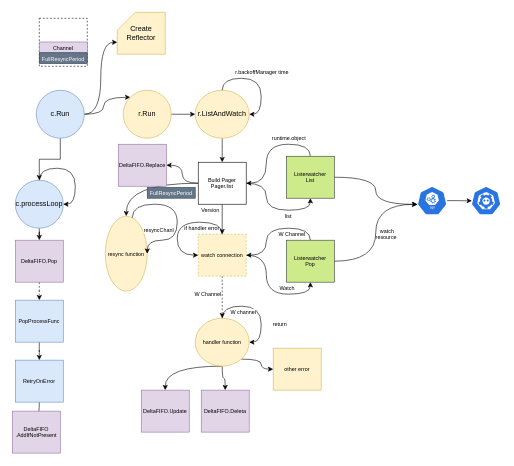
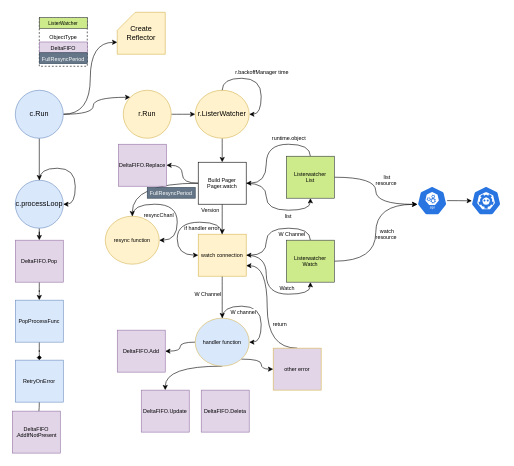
  <mxCell id="0" />
  <mxCell id="1" parent="0" />
  <mxCell id="2" style="edgeStyle=orthogonalEdgeStyle;rounded=0;orthogonalLoop=1;jettySize=auto;html=1;" edge="1" parent="1" source="5" target="9"><mxGeometry relative="1" as="geometry" /></mxCell>
  <mxCell id="3" style="edgeStyle=orthogonalEdgeStyle;curved=1;rounded=0;orthogonalLoop=1;jettySize=auto;html=1;entryX=0;entryY=0;entryDx=0;entryDy=50;entryPerimeter=0;" edge="1" parent="1" source="5" target="11"><mxGeometry relative="1" as="geometry"><mxPoint x="185" y="100" as="targetPoint" /></mxGeometry></mxCell>
  <mxCell id="4" style="edgeStyle=orthogonalEdgeStyle;curved=1;rounded=0;orthogonalLoop=1;jettySize=auto;html=1;entryX=0;entryY=0;entryDx=0;entryDy=0;" edge="1" parent="1" source="5" target="7"><mxGeometry relative="1" as="geometry" /></mxCell>
- <mxCell id="5" value="c.Run" style="ellipse;whiteSpace=wrap;html=1;fillColor=#dae8fc;strokeColor=#6c8ebf;" vertex="1" parent="1"><mxGeometry x="60" y="150" width="80" height="80" as="geometry" /></mxCell>
+ <mxCell id="5" value="c.Run" style="ellipse;whiteSpace=wrap;html=1;fillColor=#dae8fc;strokeColor=#6c8ebf;" vertex="1" parent="1"><mxGeometry x="25" y="150" width="80" height="80" as="geometry" /></mxCell>
  <mxCell id="6" style="edgeStyle=orthogonalEdgeStyle;curved=1;rounded=0;orthogonalLoop=1;jettySize=auto;html=1;fontSize=9;" edge="1" parent="1" source="7" target="20"><mxGeometry relative="1" as="geometry" /></mxCell>
  <mxCell id="7" value="r.Run" style="ellipse;whiteSpace=wrap;html=1;fillColor=#fff2cc;strokeColor=#d6b656;" vertex="1" parent="1"><mxGeometry x="205" y="150" width="80" height="80" as="geometry" /></mxCell>
  <mxCell id="8" style="edgeStyle=orthogonalEdgeStyle;curved=1;rounded=0;orthogonalLoop=1;jettySize=auto;html=1;fontSize=9;" edge="1" parent="1" source="9" target="63"><mxGeometry relative="1" as="geometry" /></mxCell>
  <mxCell id="9" value="c.processLoop" style="ellipse;whiteSpace=wrap;html=1;fillColor=#dae8fc;strokeColor=#6c8ebf;" vertex="1" parent="1"><mxGeometry x="25" y="300" width="80" height="80" as="geometry" /></mxCell>
  <mxCell id="10" style="edgeStyle=orthogonalEdgeStyle;curved=1;rounded=0;orthogonalLoop=1;jettySize=auto;html=1;exitX=0.5;exitY=0;exitDx=0;exitDy=0;entryX=1;entryY=0.5;entryDx=0;entryDy=0;" edge="1" parent="1" source="9" target="9"><mxGeometry relative="1" as="geometry" /></mxCell>
  <mxCell id="11" value="Create Reflector" style="shape=card;whiteSpace=wrap;html=1;rounded=0;glass=0;sketch=0;fillColor=#fff2cc;strokeColor=#d6b656;" vertex="1" parent="1"><mxGeometry x="195" y="20" width="80" height="70" as="geometry" /></mxCell>
  <mxCell id="12" value="" style="group" vertex="1" connectable="0" parent="1"><mxGeometry x="65" y="20" width="80" height="90" as="geometry" /></mxCell>
  <mxCell id="13" value="" style="rounded=0;whiteSpace=wrap;html=1;glass=0;sketch=0;dashed=1;" vertex="1" parent="12"><mxGeometry y="10" width="80" height="80" as="geometry" /></mxCell>
  <mxCell id="14" value="" style="group;fontSize=9;" vertex="1" connectable="0" parent="12"><mxGeometry y="9" width="80" height="76.5" as="geometry" /></mxCell>
- <mxCell id="17" value="&lt;font style=&quot;font-size: 9px&quot;&gt;Channel&lt;/font&gt;" style="text;html=1;strokeColor=#9673a6;fillColor=#e1d5e7;align=center;verticalAlign=middle;whiteSpace=wrap;rounded=0;glass=0;sketch=0;" vertex="1" parent="14"><mxGeometry y="40.5" width="80" height="18" as="geometry" /></mxCell>
+ <mxCell id="15" value="&lt;font style=&quot;font-size: 8px&quot;&gt;ListerWatcher&lt;/font&gt;" style="text;html=1;strokeColor=#36393d;fillColor=#cdeb8b;align=center;verticalAlign=middle;whiteSpace=wrap;rounded=0;glass=0;sketch=0;" vertex="1" parent="14"><mxGeometry width="80" height="18" as="geometry" /></mxCell>
+ <mxCell id="16" value="&lt;font style=&quot;font-size: 9px&quot;&gt;ObjectType&lt;/font&gt;" style="text;html=1;strokeColor=none;fillColor=none;align=center;verticalAlign=middle;whiteSpace=wrap;rounded=0;glass=0;sketch=0;" vertex="1" parent="14"><mxGeometry y="22.5" width="80" height="18" as="geometry" /></mxCell>
+ <mxCell id="17" value="&lt;font style=&quot;font-size: 9px&quot;&gt;DeltaFIFO&lt;/font&gt;" style="text;html=1;strokeColor=#9673a6;fillColor=#e1d5e7;align=center;verticalAlign=middle;whiteSpace=wrap;rounded=0;glass=0;sketch=0;" vertex="1" parent="14"><mxGeometry y="40.5" width="80" height="18" as="geometry" /></mxCell>
  <mxCell id="18" value="&lt;font style=&quot;font-size: 9px&quot;&gt;FullResyncPeriod&lt;/font&gt;" style="text;html=1;strokeColor=#314354;fillColor=#647687;align=center;verticalAlign=middle;whiteSpace=wrap;rounded=0;glass=0;sketch=0;fontColor=#ffffff;" vertex="1" parent="14"><mxGeometry y="58.5" width="80" height="18" as="geometry" /></mxCell>
  <mxCell id="19" style="edgeStyle=orthogonalEdgeStyle;curved=1;rounded=0;orthogonalLoop=1;jettySize=auto;html=1;fontSize=9;" edge="1" parent="1" source="20" target="32"><mxGeometry relative="1" as="geometry" /></mxCell>
- <mxCell id="20" value="r.ListAndWatch" style="ellipse;whiteSpace=wrap;html=1;fillColor=#fff2cc;strokeColor=#d6b656;" vertex="1" parent="1"><mxGeometry x="325" y="150" width="90" height="80" as="geometry" /></mxCell>
+ <mxCell id="20" value="r.ListerWatcher" style="ellipse;whiteSpace=wrap;html=1;fillColor=#fff2cc;strokeColor=#d6b656;" vertex="1" parent="1"><mxGeometry x="325" y="150" width="90" height="80" as="geometry" /></mxCell>
  <mxCell id="21" style="edgeStyle=orthogonalEdgeStyle;curved=1;rounded=0;orthogonalLoop=1;jettySize=auto;html=1;entryX=1;entryY=0.5;entryDx=0;entryDy=0;fontSize=9;" edge="1" parent="1" source="20" target="20"><mxGeometry relative="1" as="geometry" /></mxCell>
  <mxCell id="22" value="r.backoffManager time" style="edgeLabel;html=1;align=center;verticalAlign=middle;resizable=0;points=[];fontSize=9;" vertex="1" connectable="0" parent="21"><mxGeometry x="-0.166" relative="1" as="geometry"><mxPoint x="16.4" y="-10.03" as="offset" /></mxGeometry></mxCell>
  <mxCell id="23" style="edgeStyle=orthogonalEdgeStyle;curved=1;rounded=0;orthogonalLoop=1;jettySize=auto;html=1;fontSize=9;" edge="1" parent="1" source="32" target="33"><mxGeometry relative="1" as="geometry" /></mxCell>
  <mxCell id="24" style="edgeStyle=orthogonalEdgeStyle;curved=1;rounded=0;orthogonalLoop=1;jettySize=auto;html=1;fontSize=9;" edge="1" parent="1" source="32" target="39"><mxGeometry relative="1" as="geometry" /></mxCell>
  <mxCell id="25" style="edgeStyle=orthogonalEdgeStyle;curved=1;rounded=0;orthogonalLoop=1;jettySize=auto;html=1;entryX=0.5;entryY=1;entryDx=0;entryDy=0;fontSize=9;" edge="1" parent="1" source="32" target="45"><mxGeometry relative="1" as="geometry" /></mxCell>
  <mxCell id="26" value="list" style="edgeLabel;html=1;align=center;verticalAlign=middle;resizable=0;points=[];fontSize=9;" vertex="1" connectable="0" parent="25"><mxGeometry x="0.43" relative="1" as="geometry"><mxPoint x="-8.26" y="9.97" as="offset" /></mxGeometry></mxCell>
  <mxCell id="27" value="Watch" style="edgeLabel;html=1;align=center;verticalAlign=middle;resizable=0;points=[];fontSize=9;" vertex="1" connectable="0" parent="25"><mxGeometry x="0.43" relative="1" as="geometry"><mxPoint x="-10.83" y="129.97" as="offset" /></mxGeometry></mxCell>
  <mxCell id="28" value="W Channel" style="edgeLabel;html=1;align=center;verticalAlign=middle;resizable=0;points=[];fontSize=9;" vertex="1" connectable="0" parent="25"><mxGeometry x="0.43" relative="1" as="geometry"><mxPoint x="-2.83" y="39.97" as="offset" /></mxGeometry></mxCell>
  <mxCell id="29" value="W Channel" style="edgeLabel;html=1;align=center;verticalAlign=middle;resizable=0;points=[];fontSize=9;" vertex="1" connectable="0" parent="25"><mxGeometry x="0.43" relative="1" as="geometry"><mxPoint x="-142.83" y="139.97" as="offset" /></mxGeometry></mxCell>
  <mxCell id="30" value="return" style="edgeLabel;html=1;align=center;verticalAlign=middle;resizable=0;points=[];fontSize=9;" vertex="1" connectable="0" parent="25"><mxGeometry x="0.43" relative="1" as="geometry"><mxPoint x="-22.83" y="189.97" as="offset" /></mxGeometry></mxCell>
  <mxCell id="31" style="edgeStyle=orthogonalEdgeStyle;curved=1;rounded=0;orthogonalLoop=1;jettySize=auto;html=1;fontSize=9;" edge="1" parent="1" source="32" target="34"><mxGeometry relative="1" as="geometry" /></mxCell>
- <mxCell id="32" value="Build Pager&lt;br&gt;Pager.list" style="whiteSpace=wrap;html=1;rounded=0;glass=0;sketch=0;fontSize=9;" vertex="1" parent="1"><mxGeometry x="330" y="270" width="80" height="70" as="geometry" /></mxCell>
+ <mxCell id="32" value="Build Pager&lt;br&gt;Pager.watch" style="whiteSpace=wrap;html=1;rounded=0;glass=0;sketch=0;fontSize=9;" vertex="1" parent="1"><mxGeometry x="330" y="270" width="80" height="70" as="geometry" /></mxCell>
  <mxCell id="33" value="DeltaFIFO.Replace" style="whiteSpace=wrap;html=1;rounded=0;glass=0;sketch=0;fontSize=9;fillColor=#e1d5e7;strokeColor=#9673a6;" vertex="1" parent="1"><mxGeometry x="197" y="240" width="80" height="70" as="geometry" /></mxCell>
- <mxCell id="34" value="&lt;span style=&quot;font-size: 9px&quot;&gt;resync function&lt;/span&gt;" style="ellipse;whiteSpace=wrap;html=1;fillColor=#fff2cc;strokeColor=#d6b656;" vertex="1" parent="1"><mxGeometry x="175" y="360" width="70" height="125" as="geometry" /></mxCell>
+ <mxCell id="34" value="&lt;span style=&quot;font-size: 9px&quot;&gt;resync function&lt;/span&gt;" style="ellipse;whiteSpace=wrap;html=1;fillColor=#fff2cc;strokeColor=#d6b656;" vertex="1" parent="1"><mxGeometry x="175" y="360" width="90" height="80" as="geometry" /></mxCell>
  <mxCell id="35" style="edgeStyle=orthogonalEdgeStyle;curved=1;rounded=0;orthogonalLoop=1;jettySize=auto;html=1;entryX=1;entryY=0.5;entryDx=0;entryDy=0;fontSize=9;" edge="1" parent="1" source="34" target="34"><mxGeometry relative="1" as="geometry"><Array as="points"><mxPoint x="220" y="340" /><mxPoint x="295" y="340" /><mxPoint x="295" y="400" /></Array></mxGeometry></mxCell>
  <mxCell id="36" value="resyncChanl" style="edgeLabel;html=1;align=center;verticalAlign=middle;resizable=0;points=[];fontSize=9;" vertex="1" connectable="0" parent="35"><mxGeometry x="0.17" y="-5" relative="1" as="geometry"><mxPoint x="-26.03" y="4.97" as="offset" /></mxGeometry></mxCell>
- <mxCell id="37" style="edgeStyle=orthogonalEdgeStyle;curved=1;rounded=0;orthogonalLoop=1;jettySize=auto;html=1;fontSize=9;dashed=1;" edge="1" parent="1" source="39" target="53"><mxGeometry relative="1" as="geometry"><mxPoint x="370" y="530" as="targetPoint" /></mxGeometry></mxCell>
+ <mxCell id="37" style="edgeStyle=orthogonalEdgeStyle;curved=1;rounded=0;orthogonalLoop=1;jettySize=auto;html=1;fontSize=9;" edge="1" parent="1" source="39" target="53"><mxGeometry relative="1" as="geometry"><mxPoint x="370" y="530" as="targetPoint" /></mxGeometry></mxCell>
  <mxCell id="38" style="edgeStyle=orthogonalEdgeStyle;curved=1;rounded=0;orthogonalLoop=1;jettySize=auto;html=1;entryX=0.5;entryY=1;entryDx=0;entryDy=0;fontSize=9;" edge="1" parent="1" source="39" target="48"><mxGeometry relative="1" as="geometry" /></mxCell>
- <mxCell id="39" value="watch connection" style="whiteSpace=wrap;html=1;rounded=0;glass=0;sketch=0;fontSize=9;fillColor=#fff2cc;strokeColor=#d6b656;dashed=1;" vertex="1" parent="1"><mxGeometry x="330" y="390" width="80" height="70" as="geometry" /></mxCell>
+ <mxCell id="39" value="watch connection" style="whiteSpace=wrap;html=1;rounded=0;glass=0;sketch=0;fontSize=9;fillColor=#fff2cc;strokeColor=#d6b656;" vertex="1" parent="1"><mxGeometry x="330" y="390" width="80" height="70" as="geometry" /></mxCell>
  <mxCell id="40" style="edgeStyle=orthogonalEdgeStyle;curved=1;rounded=0;orthogonalLoop=1;jettySize=auto;html=1;fontSize=9;exitX=0.5;exitY=0;exitDx=0;exitDy=0;" edge="1" parent="1" source="45" target="32"><mxGeometry relative="1" as="geometry" /></mxCell>
  <mxCell id="41" value="runtime.object" style="edgeLabel;html=1;align=center;verticalAlign=middle;resizable=0;points=[];fontSize=9;" vertex="1" connectable="0" parent="40"><mxGeometry x="-0.029" y="1" relative="1" as="geometry"><mxPoint x="36.57" y="-11.03" as="offset" /></mxGeometry></mxCell>
  <mxCell id="42" value="Version" style="edgeLabel;html=1;align=center;verticalAlign=middle;resizable=0;points=[];fontSize=9;" vertex="1" connectable="0" parent="40"><mxGeometry x="-0.029" y="1" relative="1" as="geometry"><mxPoint x="-94.86" y="108.97" as="offset" /></mxGeometry></mxCell>
  <mxCell id="43" value="if handler error" style="edgeLabel;html=1;align=center;verticalAlign=middle;resizable=0;points=[];fontSize=9;" vertex="1" connectable="0" parent="40"><mxGeometry x="-0.029" y="1" relative="1" as="geometry"><mxPoint x="-108.86" y="138.97" as="offset" /></mxGeometry></mxCell>
  <mxCell id="44" style="edgeStyle=orthogonalEdgeStyle;curved=1;rounded=0;orthogonalLoop=1;jettySize=auto;html=1;entryX=0.005;entryY=0.63;entryDx=0;entryDy=0;entryPerimeter=0;fontSize=9;" edge="1" parent="1" source="45" target="71"><mxGeometry relative="1" as="geometry" /></mxCell>
  <mxCell id="45" value="Listerwatcher&lt;br&gt;List" style="whiteSpace=wrap;html=1;rounded=0;glass=0;sketch=0;fontSize=9;fillColor=#cdeb8b;strokeColor=#36393d;" vertex="1" parent="1"><mxGeometry x="477" y="260" width="80" height="70" as="geometry" /></mxCell>
  <mxCell id="46" style="edgeStyle=orthogonalEdgeStyle;curved=1;rounded=0;orthogonalLoop=1;jettySize=auto;html=1;fontSize=9;exitX=0.5;exitY=0;exitDx=0;exitDy=0;" edge="1" parent="1" source="48" target="39"><mxGeometry relative="1" as="geometry" /></mxCell>
  <mxCell id="47" style="edgeStyle=orthogonalEdgeStyle;curved=1;rounded=0;orthogonalLoop=1;jettySize=auto;html=1;entryX=0.005;entryY=0.63;entryDx=0;entryDy=0;entryPerimeter=0;fontSize=9;" edge="1" parent="1" source="48" target="71"><mxGeometry relative="1" as="geometry" /></mxCell>
- <mxCell id="48" value="Listerwatcher&lt;br&gt;Pop" style="whiteSpace=wrap;html=1;rounded=0;glass=0;sketch=0;fontSize=9;fillColor=#cdeb8b;strokeColor=#36393d;" vertex="1" parent="1"><mxGeometry x="477" y="400" width="80" height="70" as="geometry" /></mxCell>
+ <mxCell id="48" value="Listerwatcher&lt;br&gt;Watch" style="whiteSpace=wrap;html=1;rounded=0;glass=0;sketch=0;fontSize=9;fillColor=#cdeb8b;strokeColor=#36393d;" vertex="1" parent="1"><mxGeometry x="477" y="400" width="80" height="70" as="geometry" /></mxCell>
+ <mxCell id="49" style="edgeStyle=orthogonalEdgeStyle;curved=1;rounded=0;orthogonalLoop=1;jettySize=auto;html=1;entryX=1;entryY=0.5;entryDx=0;entryDy=0;fontSize=9;" edge="1" parent="1" source="53" target="56"><mxGeometry relative="1" as="geometry" /></mxCell>
  <mxCell id="50" style="edgeStyle=orthogonalEdgeStyle;curved=1;rounded=0;orthogonalLoop=1;jettySize=auto;html=1;fontSize=9;" edge="1" parent="1" source="53" target="57"><mxGeometry relative="1" as="geometry"><Array as="points"><mxPoint x="275" y="610" /></Array></mxGeometry></mxCell>
- <mxCell id="51" style="edgeStyle=orthogonalEdgeStyle;curved=1;rounded=0;orthogonalLoop=1;jettySize=auto;html=1;fontSize=9;" edge="1" parent="1" source="53" target="58"><mxGeometry relative="1" as="geometry" /></mxCell>
  <mxCell id="52" style="edgeStyle=orthogonalEdgeStyle;curved=1;rounded=0;orthogonalLoop=1;jettySize=auto;html=1;exitX=1;exitY=1;exitDx=0;exitDy=0;entryX=0;entryY=0.5;entryDx=0;entryDy=0;fontSize=9;" edge="1" parent="1" source="53" target="60"><mxGeometry relative="1" as="geometry" /></mxCell>
- <mxCell id="53" value="&lt;span style=&quot;font-size: 9px&quot;&gt;handler function&lt;/span&gt;" style="ellipse;whiteSpace=wrap;html=1;fillColor=#fff2cc;strokeColor=#d6b656;" vertex="1" parent="1"><mxGeometry x="325" y="530" width="90" height="80" as="geometry" /></mxCell>
+ <mxCell id="53" value="&lt;span style=&quot;font-size: 9px&quot;&gt;handler function&lt;/span&gt;" style="ellipse;whiteSpace=wrap;html=1;fillColor=#dae8fc;strokeColor=#d6b656;" vertex="1" parent="1"><mxGeometry x="325" y="530" width="90" height="80" as="geometry" /></mxCell>
  <mxCell id="54" style="edgeStyle=orthogonalEdgeStyle;curved=1;rounded=0;orthogonalLoop=1;jettySize=auto;html=1;entryX=1;entryY=0.5;entryDx=0;entryDy=0;fontSize=9;" edge="1" parent="1" source="53" target="53"><mxGeometry relative="1" as="geometry" /></mxCell>
  <mxCell id="55" value="W channel" style="edgeLabel;html=1;align=center;verticalAlign=middle;resizable=0;points=[];fontSize=9;" vertex="1" connectable="0" parent="54"><mxGeometry x="-0.124" y="-6" relative="1" as="geometry"><mxPoint x="-17.03" y="3.97" as="offset" /></mxGeometry></mxCell>
+ <mxCell id="56" value="DeltaFIFO.Add" style="whiteSpace=wrap;html=1;rounded=0;glass=0;sketch=0;fontSize=9;fillColor=#e1d5e7;strokeColor=#9673a6;" vertex="1" parent="1"><mxGeometry x="195" y="550" width="80" height="70" as="geometry" /></mxCell>
  <mxCell id="57" value="DeltaFIFO.Update" style="whiteSpace=wrap;html=1;rounded=0;glass=0;sketch=0;fontSize=9;fillColor=#e1d5e7;strokeColor=#9673a6;" vertex="1" parent="1"><mxGeometry x="235" y="650" width="80" height="70" as="geometry" /></mxCell>
  <mxCell id="58" value="DeltaFIFO.Deleta" style="whiteSpace=wrap;html=1;rounded=0;glass=0;sketch=0;fontSize=9;fillColor=#e1d5e7;strokeColor=#9673a6;" vertex="1" parent="1"><mxGeometry x="335" y="650" width="80" height="70" as="geometry" /></mxCell>
- <mxCell id="60" value="other error" style="whiteSpace=wrap;html=1;rounded=0;glass=0;sketch=0;fontSize=9;fillColor=#fff2cc;strokeColor=#d6b656;" vertex="1" parent="1"><mxGeometry x="455" y="580" width="80" height="70" as="geometry" /></mxCell>
+ <mxCell id="59" style="edgeStyle=orthogonalEdgeStyle;curved=1;rounded=0;orthogonalLoop=1;jettySize=auto;html=1;entryX=1;entryY=0.75;entryDx=0;entryDy=0;fontSize=9;exitX=0.5;exitY=0;exitDx=0;exitDy=0;" edge="1" parent="1" source="60" target="39"><mxGeometry relative="1" as="geometry"><Array as="points"><mxPoint x="445" y="580" /><mxPoint x="445" y="442" /></Array></mxGeometry></mxCell>
+ <mxCell id="60" value="other error" style="whiteSpace=wrap;html=1;rounded=0;glass=0;sketch=0;fontSize=9;fillColor=#e1d5e7;strokeColor=#d6b656;" vertex="1" parent="1"><mxGeometry x="455" y="580" width="80" height="70" as="geometry" /></mxCell>
  <mxCell id="61" style="edgeStyle=orthogonalEdgeStyle;curved=1;rounded=0;orthogonalLoop=1;jettySize=auto;html=1;entryX=0;entryY=0.5;entryDx=0;entryDy=0;fontSize=9;" edge="1" parent="1" source="39" target="39"><mxGeometry relative="1" as="geometry"><Array as="points"><mxPoint x="370" y="370" /><mxPoint x="295" y="370" /><mxPoint x="295" y="425" /></Array></mxGeometry></mxCell>
- <mxCell id="62" style="edgeStyle=orthogonalEdgeStyle;curved=1;rounded=0;orthogonalLoop=1;jettySize=auto;html=1;fontSize=9;dashed=1;" edge="1" parent="1" source="63" target="65"><mxGeometry relative="1" as="geometry" /></mxCell>
+ <mxCell id="62" style="edgeStyle=orthogonalEdgeStyle;curved=1;rounded=0;orthogonalLoop=1;jettySize=auto;html=1;fontSize=9;" edge="1" parent="1" source="63" target="65"><mxGeometry relative="1" as="geometry" /></mxCell>
  <mxCell id="63" value="DeltaFIFO.Pop" style="whiteSpace=wrap;html=1;rounded=0;glass=0;sketch=0;fontSize=9;fillColor=#e1d5e7;strokeColor=#9673a6;" vertex="1" parent="1"><mxGeometry x="25" y="400" width="80" height="70" as="geometry" /></mxCell>
- <mxCell id="64" style="edgeStyle=orthogonalEdgeStyle;curved=1;rounded=0;orthogonalLoop=1;jettySize=auto;html=1;entryX=0.5;entryY=0;entryDx=0;entryDy=0;fontSize=9;" edge="1" parent="1" source="65" target="67"><mxGeometry relative="1" as="geometry" /></mxCell>
+ <mxCell id="64" style="edgeStyle=orthogonalEdgeStyle;curved=1;rounded=0;orthogonalLoop=1;jettySize=auto;html=1;entryX=0.5;entryY=0;entryDx=0;entryDy=0;fontSize=9;endArrow=diamond;" edge="1" parent="1" source="65" target="67"><mxGeometry relative="1" as="geometry" /></mxCell>
  <mxCell id="65" value="PopProcessFunc" style="whiteSpace=wrap;html=1;rounded=0;glass=0;sketch=0;fontSize=9;fillColor=#dae8fc;strokeColor=#6c8ebf;" vertex="1" parent="1"><mxGeometry x="25" y="500" width="80" height="70" as="geometry" /></mxCell>
  <mxCell id="66" style="edgeStyle=orthogonalEdgeStyle;curved=1;rounded=0;orthogonalLoop=1;jettySize=auto;html=1;entryX=0.5;entryY=0;entryDx=0;entryDy=0;fontSize=9;" edge="1" parent="1" source="67" target="68"><mxGeometry relative="1" as="geometry" /></mxCell>
  <mxCell id="67" value="RetryOnError" style="whiteSpace=wrap;html=1;rounded=0;glass=0;sketch=0;fontSize=9;fillColor=#dae8fc;strokeColor=#6c8ebf;" vertex="1" parent="1"><mxGeometry x="25" y="600" width="80" height="70" as="geometry" /></mxCell>
  <mxCell id="68" value="DeltaFIFO&lt;br&gt;.AddIfNotPresent" style="whiteSpace=wrap;html=1;rounded=0;glass=0;sketch=0;fontSize=9;fillColor=#e1d5e7;strokeColor=#9673a6;" vertex="1" parent="1"><mxGeometry x="20" y="685" width="80" height="70" as="geometry" /></mxCell>
  <mxCell id="69" value="&lt;font style=&quot;font-size: 9px&quot;&gt;FullResyncPeriod&lt;/font&gt;" style="text;html=1;strokeColor=#314354;fillColor=#647687;align=center;verticalAlign=middle;whiteSpace=wrap;rounded=0;glass=0;sketch=0;fontColor=#ffffff;" vertex="1" parent="1"><mxGeometry x="245" y="312" width="80" height="18" as="geometry" /></mxCell>
  <mxCell id="70" style="edgeStyle=orthogonalEdgeStyle;curved=1;rounded=0;orthogonalLoop=1;jettySize=auto;html=1;entryX=0.026;entryY=0.509;entryDx=0;entryDy=0;entryPerimeter=0;fontSize=9;" edge="1" parent="1" source="71" target="74"><mxGeometry relative="1" as="geometry" /></mxCell>
  <mxCell id="71" value="" style="html=1;dashed=0;whitespace=wrap;fillColor=#2875E2;strokeColor=#ffffff;points=[[0.005,0.63,0],[0.1,0.2,0],[0.9,0.2,0],[0.5,0,0],[0.995,0.63,0],[0.72,0.99,0],[0.5,1,0],[0.28,0.99,0]];shape=mxgraph.kubernetes.icon;prIcon=api;rounded=0;glass=0;sketch=0;fontSize=9;" vertex="1" parent="1"><mxGeometry x="695" y="310" width="50" height="48" as="geometry" /></mxCell>
+ <mxCell id="72" value="list resource&amp;nbsp;" style="text;html=1;strokeColor=none;fillColor=none;align=center;verticalAlign=middle;whiteSpace=wrap;rounded=0;glass=0;sketch=0;fontSize=9;" vertex="1" parent="1"><mxGeometry x="625" y="290" width="40" height="20" as="geometry" /></mxCell>
  <mxCell id="73" value="watch resource&amp;nbsp;" style="text;html=1;strokeColor=none;fillColor=none;align=center;verticalAlign=middle;whiteSpace=wrap;rounded=0;glass=0;sketch=0;fontSize=9;" vertex="1" parent="1"><mxGeometry x="625" y="380" width="40" height="20" as="geometry" /></mxCell>
  <mxCell id="74" value="" style="html=1;dashed=0;whitespace=wrap;fillColor=#2875E2;strokeColor=#ffffff;points=[[0.005,0.63,0],[0.1,0.2,0],[0.9,0.2,0],[0.5,0,0],[0.995,0.63,0],[0.72,0.99,0],[0.5,1,0],[0.28,0.99,0]];shape=mxgraph.kubernetes.icon;prIcon=etcd;rounded=0;glass=0;sketch=0;fontSize=9;" vertex="1" parent="1"><mxGeometry x="785" y="310" width="50" height="48" as="geometry" /></mxCell>
